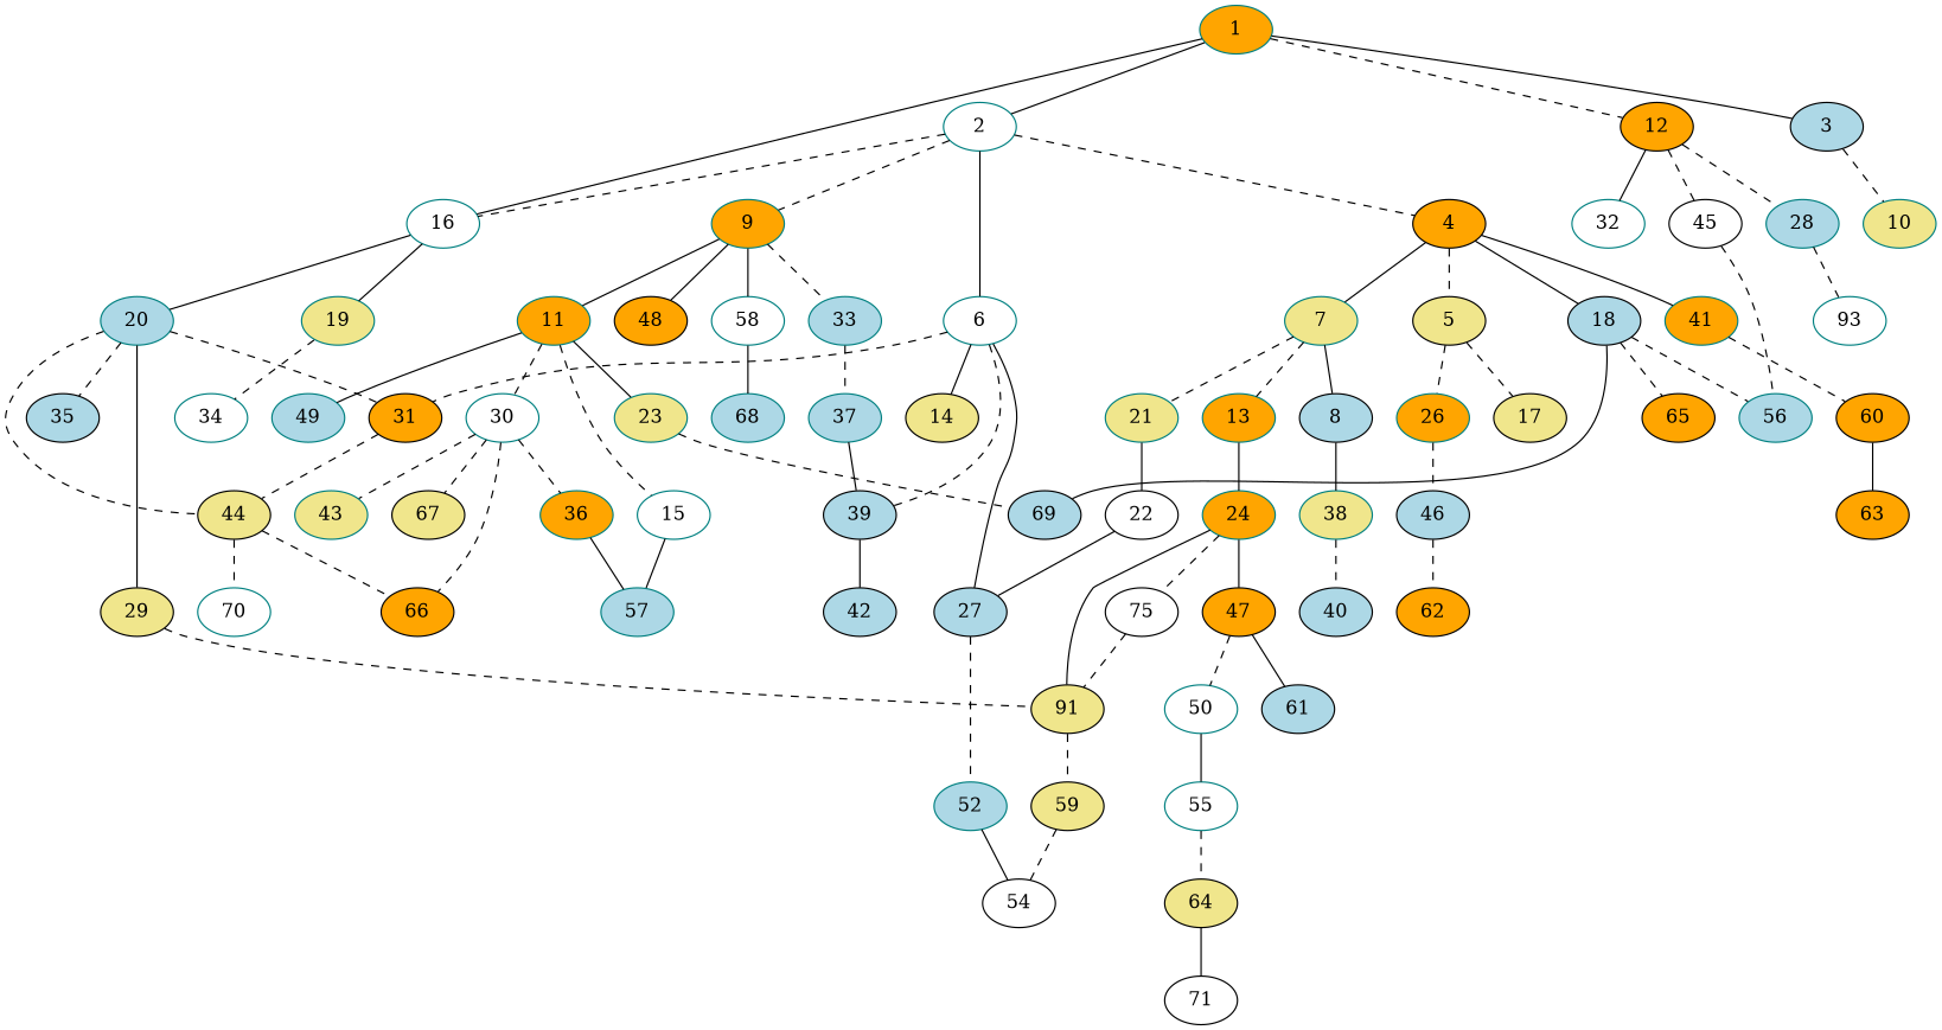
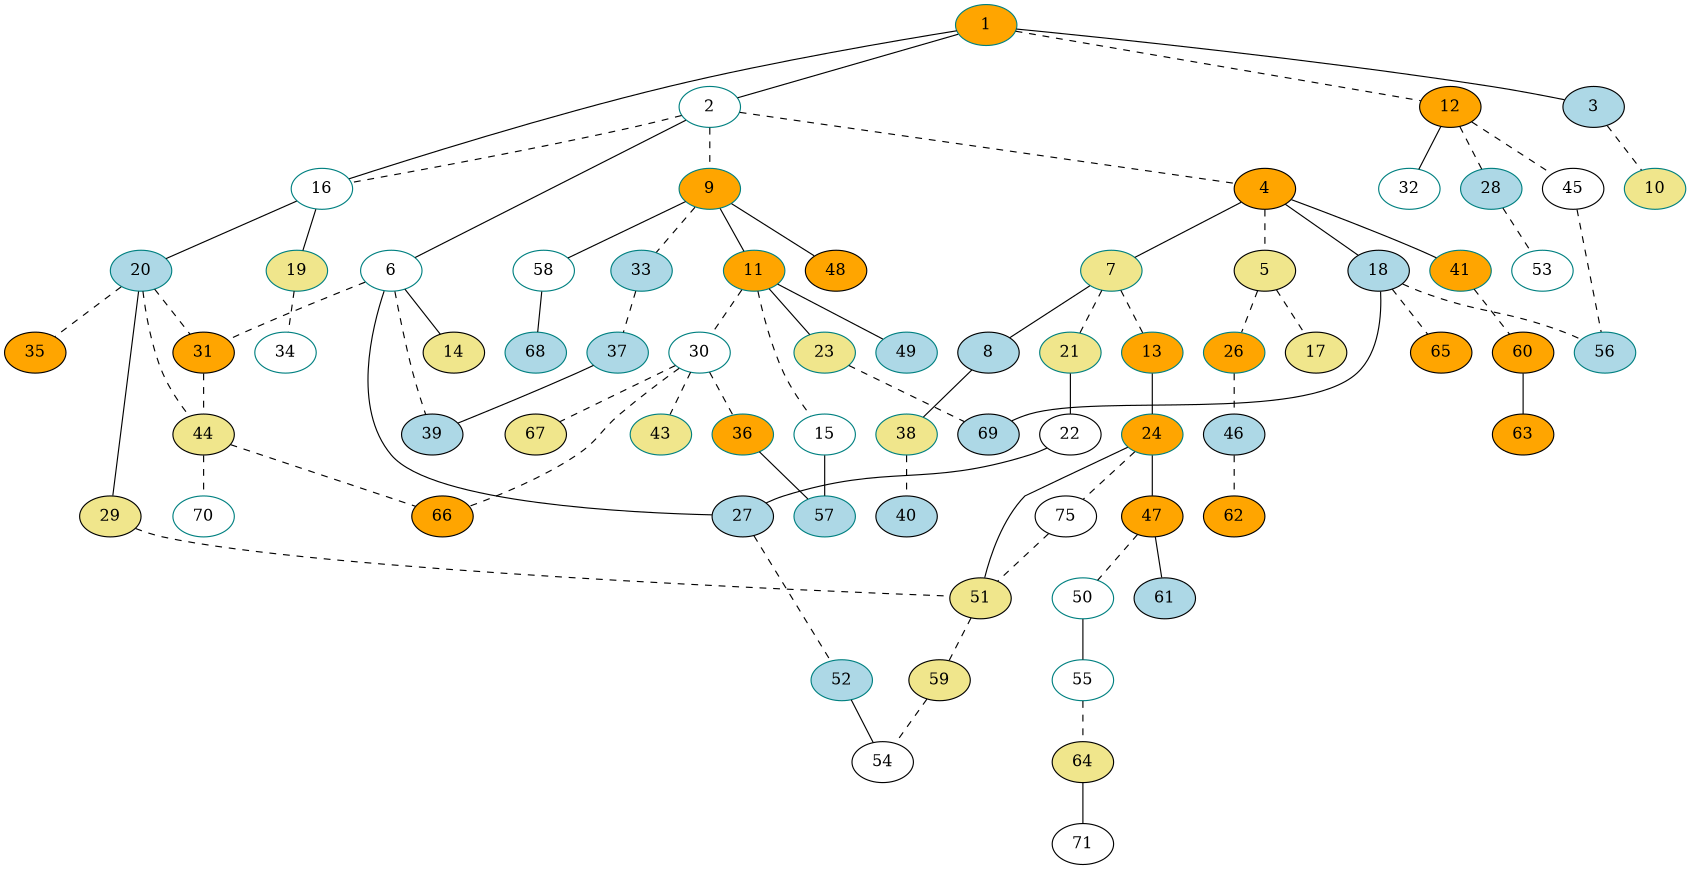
  graph {
    node [color=teal fillcolor=orange style=filled]
    edge [style=dashed]
    2 [fillcolor=white]
    1
    3 [color=black fillcolor=lightblue]
    12 [color=black]
    16 [fillcolor=white]
    4 [color=black]
    6 [fillcolor=white]
    9
    10 [fillcolor=khaki]
    28 [fillcolor=lightblue]
    32 [fillcolor=white]
    45 [color=black fillcolor=white]
    19 [fillcolor=khaki]
    20 [fillcolor=lightblue]
    5 [color=black fillcolor=khaki]
    7 [fillcolor=khaki]
    18 [color=black fillcolor=lightblue]
    41
    14 [color=black fillcolor=khaki]
    27 [color=black fillcolor=lightblue]
    31 [color=black]
    39 [color=black fillcolor=lightblue]
    11
    33 [fillcolor=lightblue]
    48 [color=black]
    58 [fillcolor=white]
    17 [color=black fillcolor=khaki]
    26
    8 [color=black fillcolor=lightblue]
    13
    21 [fillcolor=khaki]
    56 [fillcolor=lightblue]
    65 [color=black]
    69 [color=black fillcolor=lightblue]
    60 [color=black]
    46 [color=black fillcolor=lightblue]
    52 [fillcolor=lightblue]
    44 [color=black fillcolor=khaki]
-   42 [color=black fillcolor=lightblue]
    38 [fillcolor=khaki]
    24
    22 [color=black fillcolor=white]
    40 [color=black fillcolor=lightblue]
    15 [fillcolor=white]
    23 [fillcolor=khaki]
    30 [fillcolor=white]
    49 [fillcolor=lightblue]
    37 [fillcolor=lightblue]
    68 [fillcolor=lightblue]
    57 [fillcolor=lightblue]
    66 [color=black]
    36
    43 [fillcolor=khaki]
    67 [color=black fillcolor=khaki]
-   53 [fillcolor=white label=93]
+   53 [fillcolor=white]
    n56 [color=black fillcolor=white label=75]
    47 [color=black]
-   51 [color=black fillcolor=khaki label=91]
+   51 [color=black fillcolor=khaki]
    34 [fillcolor=white]
    29 [color=black fillcolor=khaki]
-   35 [color=black fillcolor=lightblue]
+   35 [color=black]
    50 [fillcolor=white]
    61 [color=black fillcolor=lightblue]
    59 [color=black fillcolor=khaki]
    62 [color=black]
    54 [color=black fillcolor=white]
    70 [fillcolor=white]
    63 [color=black]
    55 [fillcolor=white]
    64 [color=black fillcolor=khaki]
    71 [color=black fillcolor=white]
    2 -- 16
    2 -- 4
    2 -- 6 [style=solid]
    2 -- 9
    1 -- 2 [style=solid]
    1 -- 3 [style=solid]
    1 -- 12
    1 -- 16 [style=solid]
    3 -- 10
    12 -- 28
    12 -- 32 [style=solid]
    12 -- 45
    16 -- 19 [style=solid]
    16 -- 20 [style=solid]
    4 -- 5
    4 -- 7 [style=solid]
    4 -- 18 [style=solid]
    4 -- 41 [style=solid]
    6 -- 14 [style=solid]
    6 -- 27 [style=solid]
    6 -- 31
    6 -- 39
    9 -- 11 [style=solid]
    9 -- 33
    9 -- 48 [style=solid]
    9 -- 58 [style=solid]
    28 -- 53
    45 -- 56
    19 -- 34
    20 -- 31
    20 -- 44
    20 -- 29 [style=solid]
    20 -- 35
    5 -- 17
    5 -- 26
    7 -- 8 [style=solid]
    7 -- 13
    7 -- 21
    18 -- 56
    18 -- 65
    18 -- 69 [style=solid]
    41 -- 60
    27 -- 52
    31 -- 44
-   39 -- 42 [style=solid]
    11 -- 15
    11 -- 23 [style=solid]
    11 -- 30
    11 -- 49 [style=solid]
    33 -- 37
    58 -- 68 [style=solid]
    26 -- 46
    8 -- 38 [style=solid]
    13 -- 24 [style=solid]
    21 -- 22 [style=solid]
    60 -- 63 [style=solid]
    46 -- 62
    52 -- 54 [style=solid]
    44 -- 66
    44 -- 70
    38 -- 40
    24 -- n56
    24 -- 47 [style=solid]
    24 -- 51 [style=solid]
    22 -- 27 [style=solid]
    15 -- 57 [style=solid]
    23 -- 69
    30 -- 66
    30 -- 36
    30 -- 43
    30 -- 67
    37 -- 39 [style=solid]
    36 -- 57 [style=solid]
    n56 -- 51
    47 -- 50
    47 -- 61 [style=solid]
    51 -- 59
    29 -- 51
    50 -- 55 [style=solid]
    59 -- 54
    55 -- 64
    64 -- 71 [style=solid]
  }
